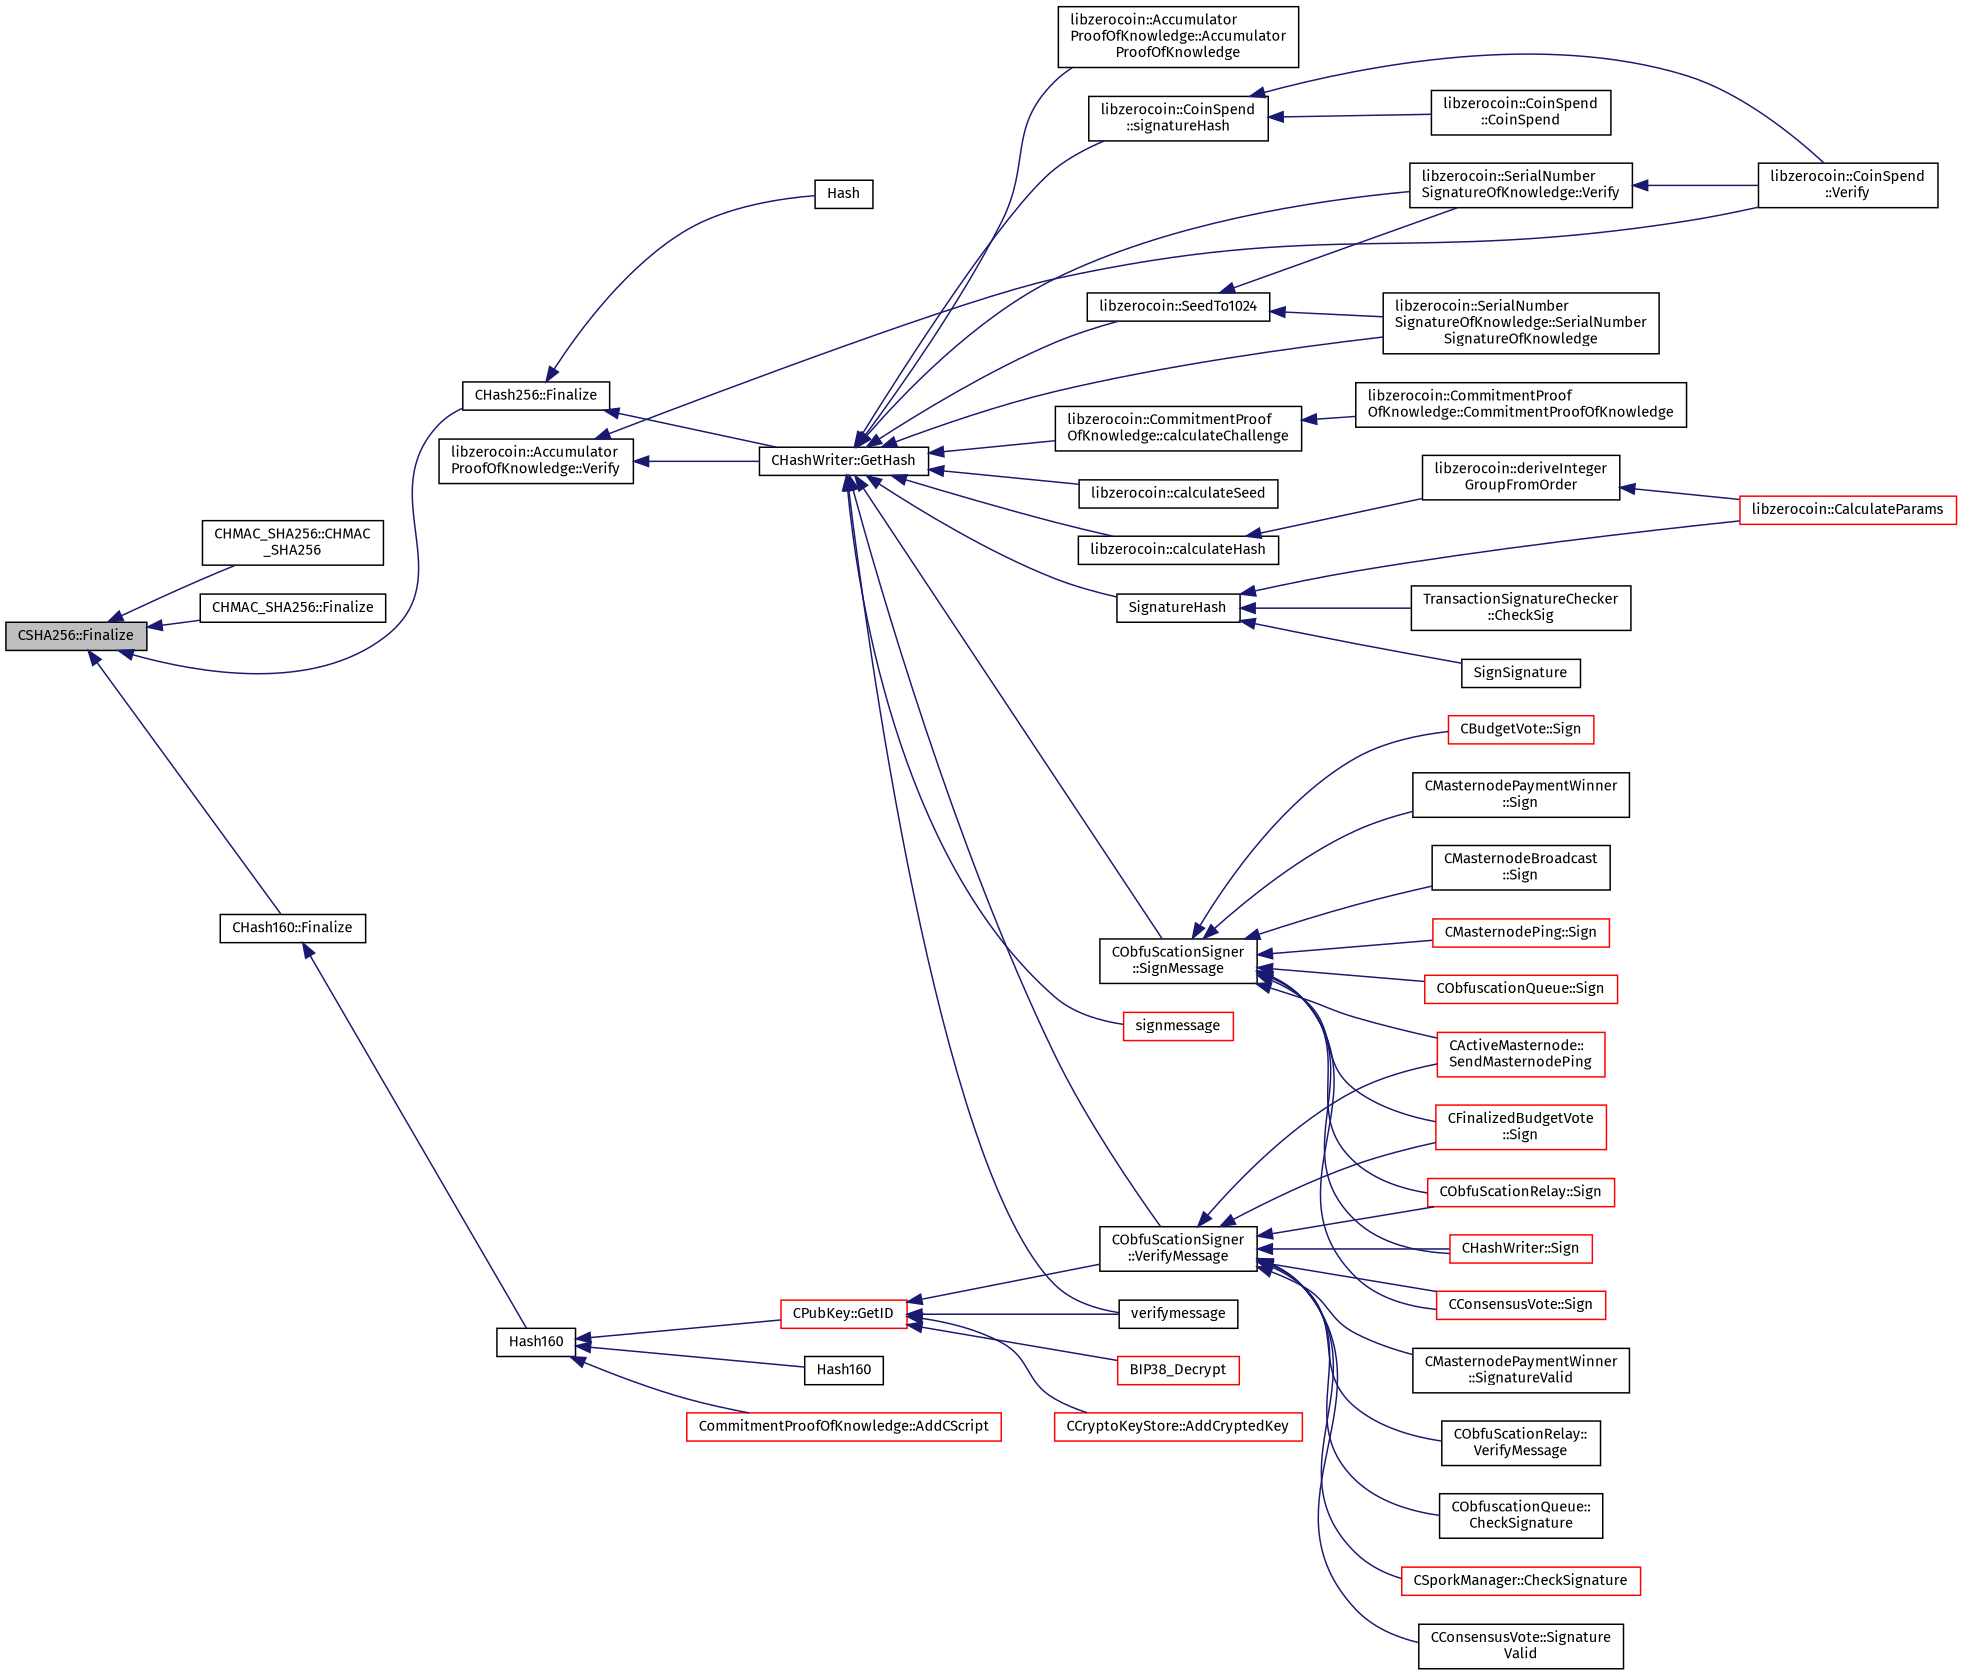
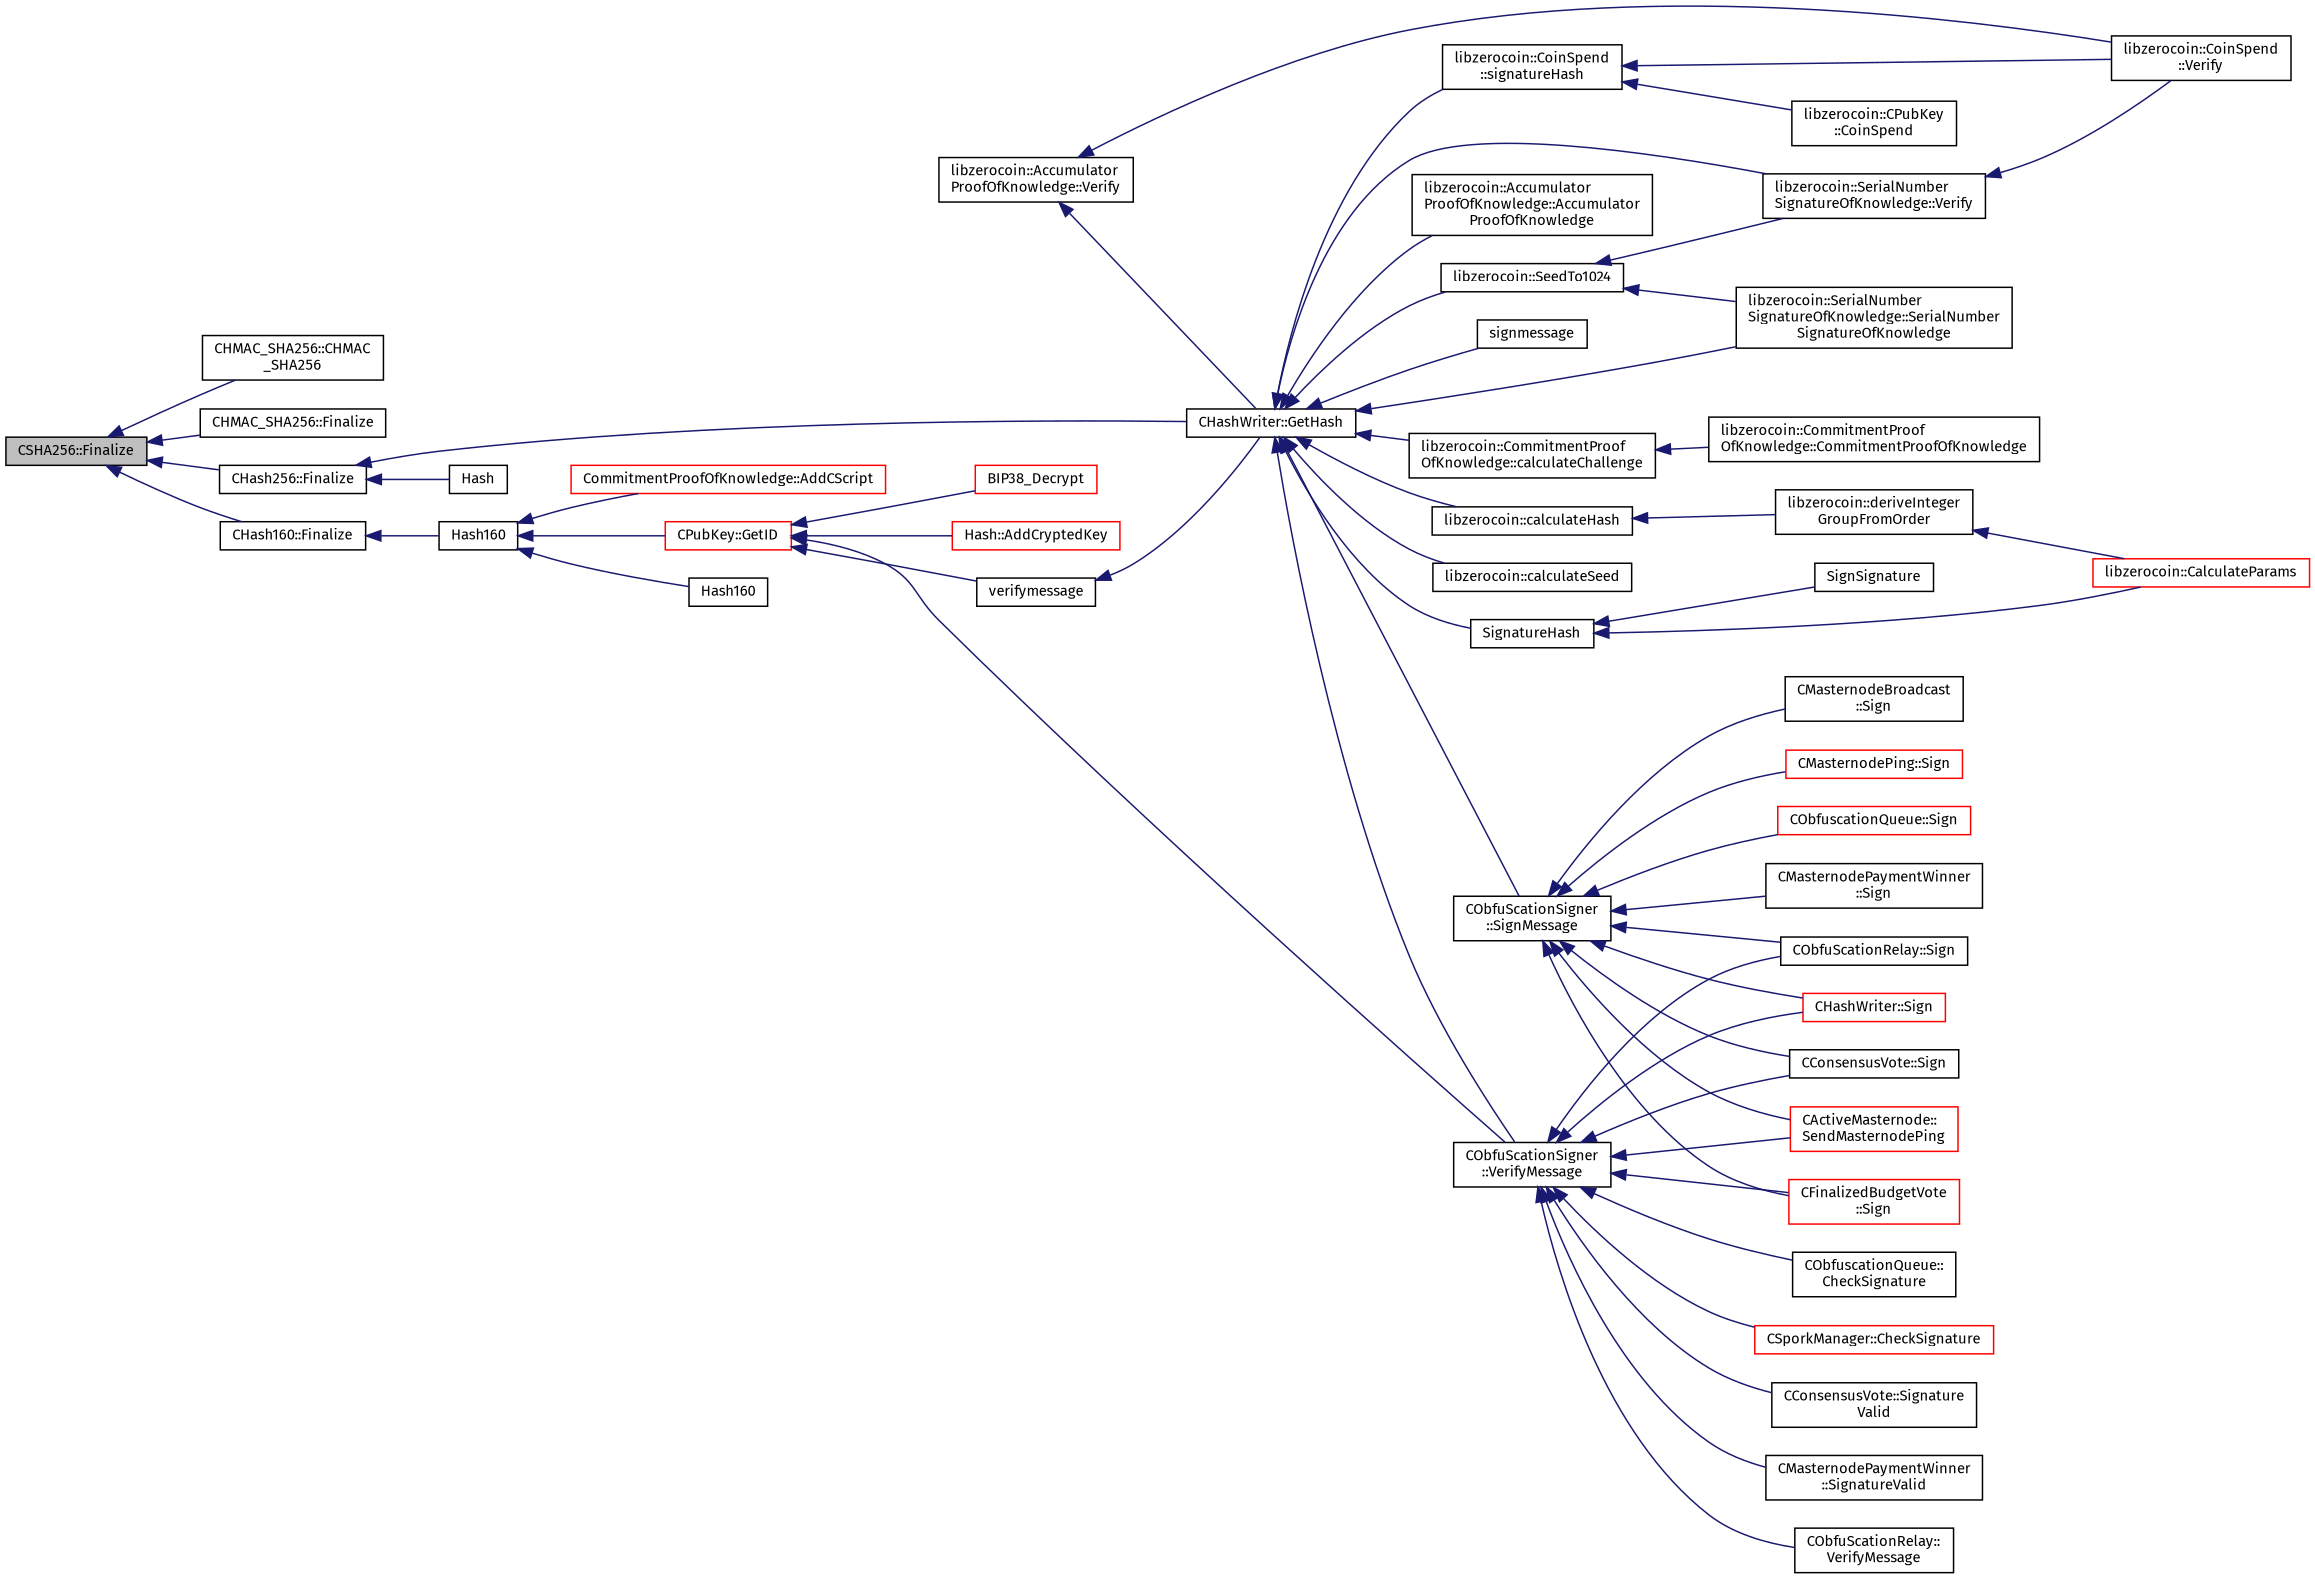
  digraph {
    fontname="Fira Sans"
    rankdir=LR
    node [color=black fillcolor=white fontname="Fira Sans" fontsize=10 shape=record style=filled]
    edge [color=midnightblue dir=back fontname="Fira Sans" fontsize=10 labelfontname=Helvetica labelfontsize=10 style=solid]
    n1 [fillcolor=grey75 fontcolor=black height=0.2 label="CSHA256::Finalize" width=0.4]
    n2 [height=0.2 label="CHMAC_SHA256::CHMAC\l_SHA256" width=0.4]
    n3 [height=0.2 label="CHMAC_SHA256::Finalize" width=0.4]
    n4 [height=0.2 label="CHash256::Finalize" width=0.4]
    n5 [height=0.2 label="CHash160::Finalize" width=0.4]
    n6 [height=0.2 label=Hash width=0.4]
    n7 [height=0.2 label="CHashWriter::GetHash" width=0.4]
    n8 [height=0.2 label=Hash160 width=0.4]
    n9 [height=0.2 label="libzerocoin::Accumulator\lProofOfKnowledge::Accumulator\lProofOfKnowledge" width=0.4]
    n10 [height=0.2 label="libzerocoin::CoinSpend\l::signatureHash" width=0.4]
    n11 [height=0.2 label="libzerocoin::CommitmentProof\lOfKnowledge::calculateChallenge" width=0.4]
    n12 [height=0.2 label="libzerocoin::calculateSeed" width=0.4]
    n13 [height=0.2 label="libzerocoin::calculateHash" width=0.4]
    n14 [height=0.2 label="libzerocoin::SeedTo1024" width=0.4]
    n15 [height=0.2 label="libzerocoin::SerialNumber\lSignatureOfKnowledge::SerialNumber\lSignatureOfKnowledge" width=0.4]
    n16 [height=0.2 label="libzerocoin::SerialNumber\lSignatureOfKnowledge::Verify" width=0.4]
    n17 [height=0.2 label="CObfuScationSigner\l::SignMessage" width=0.4]
    n18 [height=0.2 label="CObfuScationSigner\l::VerifyMessage" width=0.4]
    n19 [height=0.2 label=verifymessage width=0.4]
-   n20 [color=red height=0.2 label=signmessage width=0.4]
+   n20 [height=0.2 label=signmessage width=0.4]
    n21 [height=0.2 label=SignatureHash width=0.4]
    n22 [height=0.2 label="libzerocoin::Accumulator\lProofOfKnowledge::Verify" width=0.4]
    n23 [height=0.2 label="libzerocoin::CoinSpend\l::Verify" width=0.4]
-   n24 [height=0.2 label="libzerocoin::CoinSpend\l::CoinSpend" width=0.4]
+   n24 [height=0.2 label="libzerocoin::CPubKey\l::CoinSpend" width=0.4]
    n25 [height=0.2 label="libzerocoin::CommitmentProof\lOfKnowledge::CommitmentProofOfKnowledge" width=0.4]
    n26 [height=0.2 label="libzerocoin::deriveInteger\lGroupFromOrder" width=0.4]
    n27 [color=red height=0.2 label="CActiveMasternode::\lSendMasternodePing" width=0.4]
-   n28 [color=red height=0.2 label="CBudgetVote::Sign" width=0.4]
    n29 [color=red height=0.2 label="CFinalizedBudgetVote\l::Sign" width=0.4]
    n30 [height=0.2 label="CMasternodePaymentWinner\l::Sign" width=0.4]
    n31 [height=0.2 label="CMasternodeBroadcast\l::Sign" width=0.4]
    n32 [color=red height=0.2 label="CMasternodePing::Sign" width=0.4]
-   n33 [color=red height=0.2 label="CObfuScationRelay::Sign" width=0.4]
+   n33 [height=0.2 label="CObfuScationRelay::Sign" width=0.4]
    n34 [color=red height=0.2 label="CObfuscationQueue::Sign" width=0.4]
    n35 [color=red height=0.2 label="CHashWriter::Sign" width=0.4]
-   n36 [color=red height=0.2 label="CConsensusVote::Sign" width=0.4]
+   n36 [height=0.2 label="CConsensusVote::Sign" width=0.4]
    n37 [height=0.2 label="CMasternodePaymentWinner\l::SignatureValid" width=0.4]
    n38 [height=0.2 label="CObfuScationRelay::\lVerifyMessage" width=0.4]
    n39 [height=0.2 label="CObfuscationQueue::\lCheckSignature" width=0.4]
    n40 [color=red height=0.2 label="CSporkManager::CheckSignature" width=0.4]
    n41 [height=0.2 label="CConsensusVote::Signature\lValid" width=0.4]
    n42 [color=red height=0.2 label="libzerocoin::CalculateParams" width=0.4]
-   n43 [height=0.2 label="TransactionSignatureChecker\l::CheckSig" width=0.4]
    n44 [height=0.2 label=SignSignature width=0.4]
    n45 [height=0.2 label=Hash160 width=0.4]
    n46 [color=red height=0.2 label="CPubKey::GetID" width=0.4]
    n47 [color=red height=0.2 label="CommitmentProofOfKnowledge::AddCScript" width=0.4]
    n48 [color=red height=0.2 label=BIP38_Decrypt width=0.4]
-   n49 [color=red height=0.2 label="CCryptoKeyStore::AddCryptedKey" width=0.4]
+   n49 [color=red height=0.2 label="Hash::AddCryptedKey" width=0.4]
    n1 -> n2
    n1 -> n3
    n1 -> n4
    n1 -> n5
    n4 -> n6
    n4 -> n7
    n5 -> n8
    n7 -> n9
    n7 -> n10
    n7 -> n11
    n7 -> n12
    n7 -> n13
    n7 -> n14
    n7 -> n15
    n7 -> n16
    n7 -> n17
    n7 -> n18
-   n7 -> n19
+   n19 -> n7
    n7 -> n20
    n7 -> n21
    n8 -> n45
    n8 -> n46
    n8 -> n47
    n10 -> n23
    n10 -> n24
    n11 -> n25
    n13 -> n26
    n14 -> n15
    n14 -> n16
    n16 -> n23
    n17 -> n27
-   n17 -> n28
    n17 -> n29
    n17 -> n30
    n17 -> n31
    n17 -> n32
    n17 -> n33
    n17 -> n34
    n17 -> n35
    n17 -> n36
    n18 -> n27
    n18 -> n29
    n18 -> n33
    n18 -> n35
    n18 -> n36
    n18 -> n37
    n18 -> n38
    n18 -> n39
    n18 -> n40
    n18 -> n41
    n21 -> n42
-   n21 -> n43
    n21 -> n44
    n22 -> n7
    n22 -> n23
    n26 -> n42
    n46 -> n18
    n46 -> n19
    n46 -> n48
    n46 -> n49
  }
